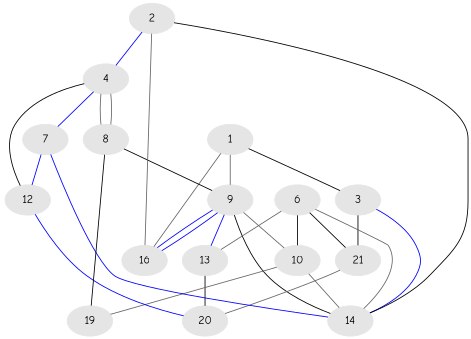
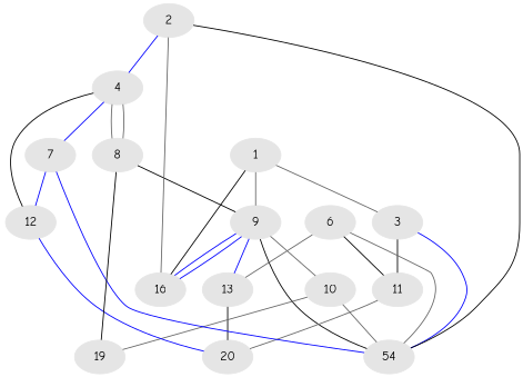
  graph {
    fontname="Comic Neue"
    node [color=gray90 fontname="Comic Neue" style=filled]
    edge [color=gray40 fontname="Comic Neue"]
    1
    3
    9
    16 [super="+18"]
-   14
-   11 [label=21]
+   14 [label=54]
+   11
    13
    10
    4 [super="+15"]
    12
    7 [super="+17"]
    8 [super="+15"]
    2
    20 [super="+17"]
    19 [super="+18"]
    6
-   1 -- 3 [color=black]
+   1 -- 3
    1 -- 9
-   1 -- 16
+   1 -- 16 [color=black]
    3 -- 14 [color=blue]
    3 -- 11 [color=black]
    9 -- 16 [color=blue]
    9 -- 16 [color=blue]
    9 -- 14 [color=black]
    9 -- 13 [color=blue]
    9 -- 10
    11 -- 20
    13 -- 20 [color=black]
    10 -- 14
    10 -- 19
    4 -- 12 [color=black]
    4 -- 7 [color=blue]
    4 -- 8
    4 -- 8
    12 -- 20 [color=blue]
    7 -- 14 [color=blue]
    7 -- 12 [color=blue]
    8 -- 9 [color=black]
    8 -- 19 [color=black]
    2 -- 16
    2 -- 14 [color=black]
    2 -- 4 [color=blue]
    6 -- 14
    6 -- 11 [color=black]
    6 -- 13
-   6 -- 10 [color=black]
  }
